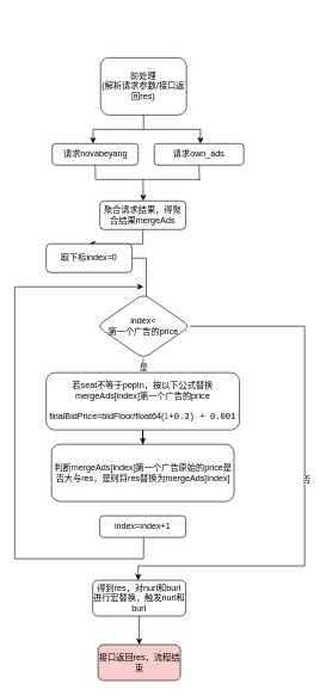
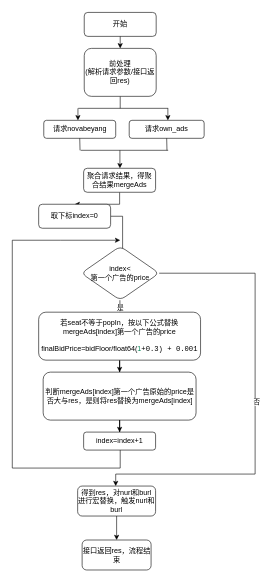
  <mxCell id="0" />
  <mxCell id="1" parent="0" />
+ <mxCell id="2" value="开始" style="rounded=1;whiteSpace=wrap;html=1;fontSize=12;glass=0;strokeWidth=1;shadow=0;" parent="1" vertex="1"><mxGeometry x="140" y="20" width="120" height="40" as="geometry" /></mxCell>
  <mxCell id="3" value="" style="edgeStyle=orthogonalEdgeStyle;rounded=0;orthogonalLoop=1;jettySize=auto;html=1;" edge="1" parent="1" source="4" target="14"><mxGeometry relative="1" as="geometry" /></mxCell>
  <mxCell id="4" value="聚合请求结果，得聚合结果mergeAds" style="rounded=1;whiteSpace=wrap;html=1;fontSize=12;glass=0;strokeWidth=1;shadow=0;" parent="1" vertex="1"><mxGeometry x="139" y="280" width="120" height="40" as="geometry" /></mxCell>
  <mxCell id="5" value="请求novabeyang" style="rounded=1;whiteSpace=wrap;html=1;fontSize=12;glass=0;strokeWidth=1;shadow=0;" parent="1" vertex="1"><mxGeometry x="72.5" y="200" width="120" height="30" as="geometry" /></mxCell>
  <mxCell id="6" value="" style="endArrow=classic;html=1;rounded=0;" edge="1" parent="1"><mxGeometry width="50" height="50" relative="1" as="geometry"><mxPoint x="129.5" y="180" as="sourcePoint" /><mxPoint x="129.5" y="200" as="targetPoint" /></mxGeometry></mxCell>
  <mxCell id="7" value="" style="endArrow=classic;html=1;rounded=0;" edge="1" parent="1"><mxGeometry width="50" height="50" relative="1" as="geometry"><mxPoint x="279.5" y="180" as="sourcePoint" /><mxPoint x="279.5" y="200" as="targetPoint" /><Array as="points"><mxPoint x="280" y="180" /></Array></mxGeometry></mxCell>
  <mxCell id="8" value="请求own_ads" style="rounded=1;whiteSpace=wrap;html=1;fontSize=12;glass=0;strokeWidth=1;shadow=0;" vertex="1" parent="1"><mxGeometry x="215" y="200" width="125" height="30" as="geometry" /></mxCell>
  <mxCell id="9" value="" style="endArrow=none;html=1;rounded=0;" edge="1" parent="1"><mxGeometry width="50" height="50" relative="1" as="geometry"><mxPoint x="130" y="180" as="sourcePoint" /><mxPoint x="280" y="180" as="targetPoint" /></mxGeometry></mxCell>
  <mxCell id="10" value="" style="endArrow=none;html=1;rounded=0;entryX=0.5;entryY=1;entryDx=0;entryDy=0;" edge="1" parent="1" target="29"><mxGeometry width="50" height="50" relative="1" as="geometry"><mxPoint x="200" y="180" as="sourcePoint" /><mxPoint x="370" y="150" as="targetPoint" /></mxGeometry></mxCell>
  <mxCell id="11" value="" style="endArrow=none;html=1;rounded=0;" edge="1" parent="1"><mxGeometry width="50" height="50" relative="1" as="geometry"><mxPoint x="134" y="250" as="sourcePoint" /><mxPoint x="280" y="250" as="targetPoint" /></mxGeometry></mxCell>
  <mxCell id="12" value="" style="endArrow=classic;html=1;rounded=0;" edge="1" parent="1"><mxGeometry width="50" height="50" relative="1" as="geometry"><mxPoint x="199.5" y="250" as="sourcePoint" /><mxPoint x="199.5" y="280" as="targetPoint" /></mxGeometry></mxCell>
  <mxCell id="13" value="" style="edgeStyle=orthogonalEdgeStyle;rounded=0;orthogonalLoop=1;jettySize=auto;html=1;" edge="1" parent="1" source="14"><mxGeometry relative="1" as="geometry"><mxPoint x="200" y="470" as="targetPoint" /></mxGeometry></mxCell>
  <mxCell id="14" value="取下标index=0" style="whiteSpace=wrap;html=1;rounded=1;glass=0;strokeWidth=1;shadow=0;" vertex="1" parent="1"><mxGeometry x="64" y="340" width="120" height="40" as="geometry" /></mxCell>
  <mxCell id="15" style="edgeStyle=orthogonalEdgeStyle;rounded=0;orthogonalLoop=1;jettySize=auto;html=1;exitX=0.5;exitY=1;exitDx=0;exitDy=0;" edge="1" parent="1"><mxGeometry relative="1" as="geometry"><mxPoint x="199.5" y="521" as="targetPoint" /><mxPoint x="199.5" y="500" as="sourcePoint" /><Array as="points"><mxPoint x="199.5" y="500" /><mxPoint x="199.5" y="500" /></Array></mxGeometry></mxCell>
  <mxCell id="16" value="是" style="edgeLabel;html=1;align=center;verticalAlign=middle;resizable=0;points=[];" vertex="1" connectable="0" parent="15"><mxGeometry x="0.167" relative="1" as="geometry"><mxPoint as="offset" /></mxGeometry></mxCell>
  <mxCell id="17" style="edgeStyle=orthogonalEdgeStyle;rounded=0;orthogonalLoop=1;jettySize=auto;html=1;entryX=0.5;entryY=0;entryDx=0;entryDy=0;exitX=1;exitY=0.5;exitDx=0;exitDy=0;" edge="1" parent="1" source="19"><mxGeometry relative="1" as="geometry"><mxPoint x="192.5" y="810" as="targetPoint" /><mxPoint x="340" y="445" as="sourcePoint" /><Array as="points"><mxPoint x="425" y="455" /><mxPoint x="425" y="790" /><mxPoint x="193" y="790" /></Array></mxGeometry></mxCell>
  <mxCell id="18" value="否" style="edgeLabel;html=1;align=center;verticalAlign=middle;resizable=0;points=[];" vertex="1" connectable="0" parent="17"><mxGeometry x="0.002" y="2" relative="1" as="geometry"><mxPoint as="offset" /></mxGeometry></mxCell>
  <mxCell id="19" value="index&amp;lt;&lt;br&gt;第一个广告的price" style="rhombus;whiteSpace=wrap;html=1;rounded=1;glass=0;strokeWidth=1;shadow=0;" vertex="1" parent="1"><mxGeometry x="135" y="410" width="130" height="90" as="geometry" /></mxCell>
  <mxCell id="20" value="" style="edgeStyle=orthogonalEdgeStyle;rounded=0;orthogonalLoop=1;jettySize=auto;html=1;" edge="1" parent="1" source="21" target="28"><mxGeometry relative="1" as="geometry" /></mxCell>
  <mxCell id="21" value="得到res，对nurl和burl进行宏替换，触发nurl和burl" style="rounded=1;whiteSpace=wrap;html=1;" vertex="1" parent="1"><mxGeometry x="129" y="810" width="130" height="50" as="geometry" /></mxCell>
  <mxCell id="22" value="" style="edgeStyle=orthogonalEdgeStyle;rounded=0;orthogonalLoop=1;jettySize=auto;html=1;" edge="1" parent="1" source="23" target="25"><mxGeometry relative="1" as="geometry" /></mxCell>
  <mxCell id="23" value="若seat不等于popIn，按以下公式替换mergeAds[index]第一个广告的price&lt;br&gt;&lt;br&gt;finalBidPrice=bidFloor/float64(&lt;font color=&quot;#098658&quot;&gt;1&lt;/font&gt;&lt;span style=&quot;background-color: rgb(255, 255, 255); font-family: Menlo, Monaco, &amp;quot;Courier New&amp;quot;, monospace;&quot;&gt;+0.3) + 0.001&lt;/span&gt;" style="rounded=1;whiteSpace=wrap;html=1;" vertex="1" parent="1"><mxGeometry x="64" y="520" width="270" height="80" as="geometry" /></mxCell>
+ <mxCell id="24" value="" style="edgeStyle=orthogonalEdgeStyle;rounded=0;orthogonalLoop=1;jettySize=auto;html=1;" edge="1" parent="1" source="25" target="26"><mxGeometry relative="1" as="geometry" /></mxCell>
  <mxCell id="25" value="判断mergeAds[index]第一个广告原始的price是否大与res，是则将res替换为mergeAds[index]" style="rounded=1;whiteSpace=wrap;html=1;" vertex="1" parent="1"><mxGeometry x="71.5" y="620" width="255" height="80" as="geometry" /></mxCell>
  <mxCell id="26" value="index=index+1" style="whiteSpace=wrap;html=1;rounded=1;" vertex="1" parent="1"><mxGeometry x="139" y="720" width="120" height="30" as="geometry" /></mxCell>
  <mxCell id="27" value="" style="endArrow=classic;html=1;rounded=0;exitX=0.5;exitY=1;exitDx=0;exitDy=0;" edge="1" parent="1"><mxGeometry width="50" height="50" relative="1" as="geometry"><mxPoint x="200" y="750" as="sourcePoint" /><mxPoint x="200" y="400" as="targetPoint" /><Array as="points"><mxPoint x="200" y="780" /><mxPoint x="20" y="780" /><mxPoint x="20" y="400" /><mxPoint x="100" y="400" /></Array></mxGeometry></mxCell>
- <mxCell id="28" value="接口返回res，流程结束" style="whiteSpace=wrap;html=1;rounded=1;fillColor=#f8cecc;" vertex="1" parent="1"><mxGeometry x="136.5" y="900" width="115" height="50" as="geometry" /></mxCell>
+ <mxCell id="28" value="接口返回res，流程结束" style="whiteSpace=wrap;html=1;rounded=1;" vertex="1" parent="1"><mxGeometry x="136.5" y="900" width="115" height="50" as="geometry" /></mxCell>
  <mxCell id="29" value="前处理&lt;br&gt;(解析请求参数/接口返回res)" style="rounded=1;whiteSpace=wrap;html=1;fontSize=12;glass=0;strokeWidth=1;shadow=0;" parent="1" vertex="1"><mxGeometry x="140" y="80" width="120" height="80" as="geometry" /></mxCell>
+ <mxCell id="30" value="" style="endArrow=classic;html=1;rounded=0;exitX=0.5;exitY=1;exitDx=0;exitDy=0;entryX=0.5;entryY=0;entryDx=0;entryDy=0;" edge="1" parent="1" source="2" target="29"><mxGeometry width="50" height="50" relative="1" as="geometry"><mxPoint x="370" y="190" as="sourcePoint" /><mxPoint x="420" y="140" as="targetPoint" /></mxGeometry></mxCell>
  <mxCell id="31" value="" style="endArrow=none;html=1;rounded=0;entryX=0.5;entryY=1;entryDx=0;entryDy=0;" edge="1" parent="1" target="5"><mxGeometry width="50" height="50" relative="1" as="geometry"><mxPoint x="133" y="250" as="sourcePoint" /><mxPoint x="420" y="250" as="targetPoint" /></mxGeometry></mxCell>
  <mxCell id="32" value="" style="endArrow=none;html=1;rounded=0;entryX=0.5;entryY=1;entryDx=0;entryDy=0;" edge="1" parent="1" target="8"><mxGeometry width="50" height="50" relative="1" as="geometry"><mxPoint x="278" y="250" as="sourcePoint" /><mxPoint x="420" y="250" as="targetPoint" /></mxGeometry></mxCell>
